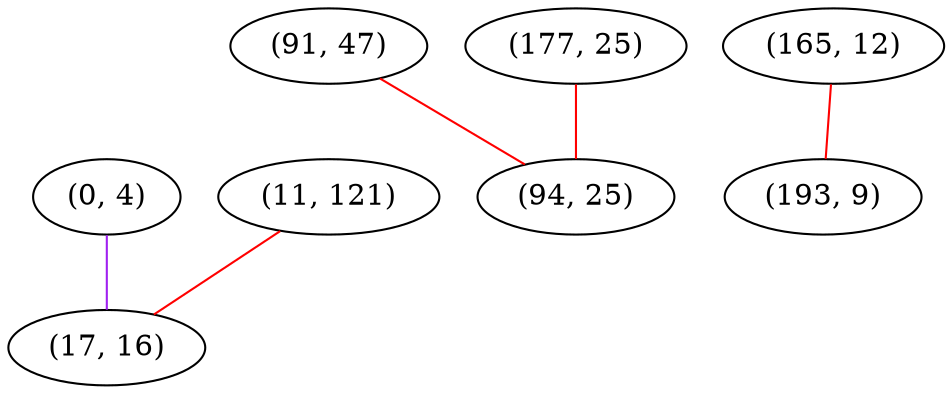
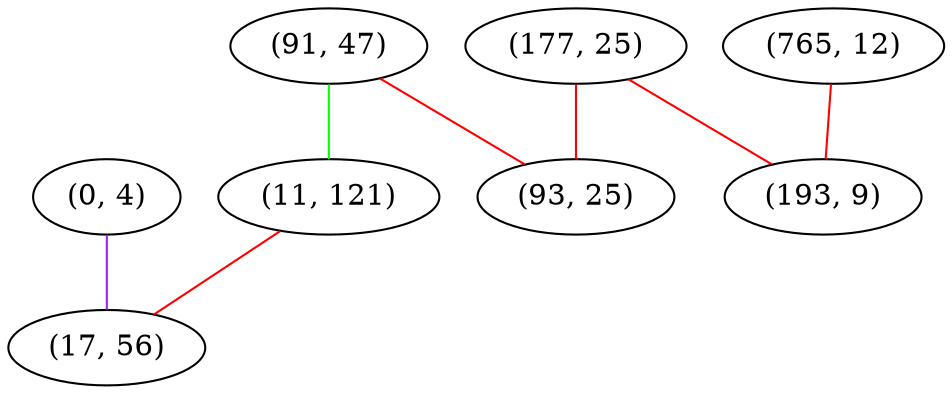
  graph {
    edge [color=red weight=1]
    n1 [label="(0, 4)"]
-   "(17, 16)"
+   "(17, 16)" [label="(17, 56)"]
    "(91, 47)"
-   "(94, 25)"
+   "(94, 25)" [label="(93, 25)"]
    "(11, 121)"
    n6 [label="(193, 9)"]
-   "(165, 12)"
+   "(165, 12)" [label="(765, 12)"]
    "(177, 25)"
    n1 -- "(17, 16)" [color=purple weight=4]
    "(91, 47)" -- "(94, 25)"
+   "(91, 47)" -- "(11, 121)" [color=green weight=2]
    "(11, 121)" -- "(17, 16)"
    "(165, 12)" -- n6
    "(177, 25)" -- "(94, 25)"
+   "(177, 25)" -- n6
  }
